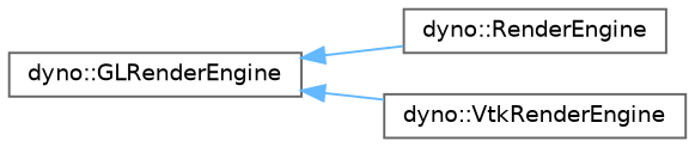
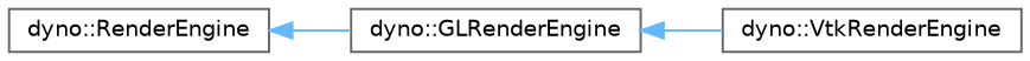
  digraph {
    rankdir=LR
    node [color=grey40 fillcolor=white fontname=Helvetica fontsize=10 shape=box style=filled]
    edge [color=steelblue1 dir=back fontname=Helvetica fontsize=10 labelfontname=Helvetica labelfontsize=10 style=solid]
    n1 [height=0.2 label="dyno::RenderEngine" width=0.4]
    n2 [height=0.2 label="dyno::GLRenderEngine" width=0.4]
    n3 [height=0.2 label="dyno::VtkRenderEngine" width=0.4]
-   n2 -> n1
+   n1 -> n2
    n2 -> n3
  }
